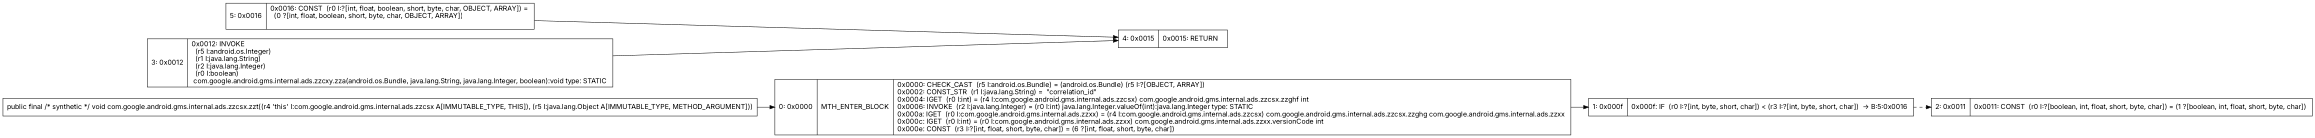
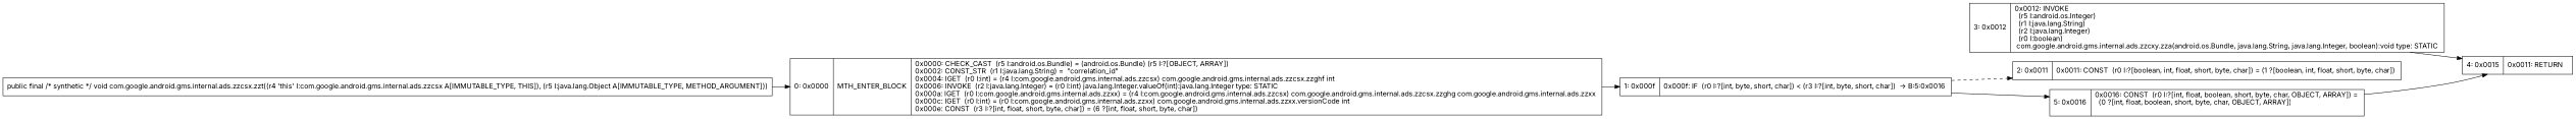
  digraph {
    fontname=Inter
    rankdir=LR
    node [fontname=Inter shape=record]
    edge [fontname=Inter]
    n1 [label="{0\:\ 0x0000|MTH_ENTER_BLOCK\l|0x0000: CHECK_CAST  (r5 I:android.os.Bundle) = (android.os.Bundle) (r5 I:?[OBJECT, ARRAY]) \l0x0002: CONST_STR  (r1 I:java.lang.String) =  \"correlation_id\" \l0x0004: IGET  (r0 I:int) = (r4 I:com.google.android.gms.internal.ads.zzcsx) com.google.android.gms.internal.ads.zzcsx.zzghf int \l0x0006: INVOKE  (r2 I:java.lang.Integer) = (r0 I:int) java.lang.Integer.valueOf(int):java.lang.Integer type: STATIC \l0x000a: IGET  (r0 I:com.google.android.gms.internal.ads.zzxx) = (r4 I:com.google.android.gms.internal.ads.zzcsx) com.google.android.gms.internal.ads.zzcsx.zzghg com.google.android.gms.internal.ads.zzxx \l0x000c: IGET  (r0 I:int) = (r0 I:com.google.android.gms.internal.ads.zzxx) com.google.android.gms.internal.ads.zzxx.versionCode int \l0x000e: CONST  (r3 I:?[int, float, short, byte, char]) = (6 ?[int, float, short, byte, char]) \l}"]
    n2 [label="{1\:\ 0x000f|0x000f: IF  (r0 I:?[int, byte, short, char]) \< (r3 I:?[int, byte, short, char])  \-\> B:5:0x0016 \l}"]
    n3 [label="{2\:\ 0x0011|0x0011: CONST  (r0 I:?[boolean, int, float, short, byte, char]) = (1 ?[boolean, int, float, short, byte, char]) \l}"]
    n4 [label="{5\:\ 0x0016|0x0016: CONST  (r0 I:?[int, float, boolean, short, byte, char, OBJECT, ARRAY]) = \l  (0 ?[int, float, boolean, short, byte, char, OBJECT, ARRAY])\l \l}"]
-   n5 [label="{4\:\ 0x0015|0x0015: RETURN   \l}"]
+   n5 [label="{4\:\ 0x0015|0x0011: RETURN   \l}"]
    n6 [label="{3\:\ 0x0012|0x0012: INVOKE  \l  (r5 I:android.os.Integer)\l  (r1 I:java.lang.String)\l  (r2 I:java.lang.Integer)\l  (r0 I:boolean)\l com.google.android.gms.internal.ads.zzcxy.zza(android.os.Bundle, java.lang.String, java.lang.Integer, boolean):void type: STATIC \l}"]
    n7 [label="{public final \/* synthetic *\/ void com.google.android.gms.internal.ads.zzcsx.zzt((r4 'this' I:com.google.android.gms.internal.ads.zzcsx A[IMMUTABLE_TYPE, THIS]), (r5 I:java.lang.Object A[IMMUTABLE_TYPE, METHOD_ARGUMENT])) }"]
    n1 -> n2
    n2 -> n3 [style=dashed]
+   n2 -> n4
    n4 -> n5
    n6 -> n5
    n7 -> n1
  }
